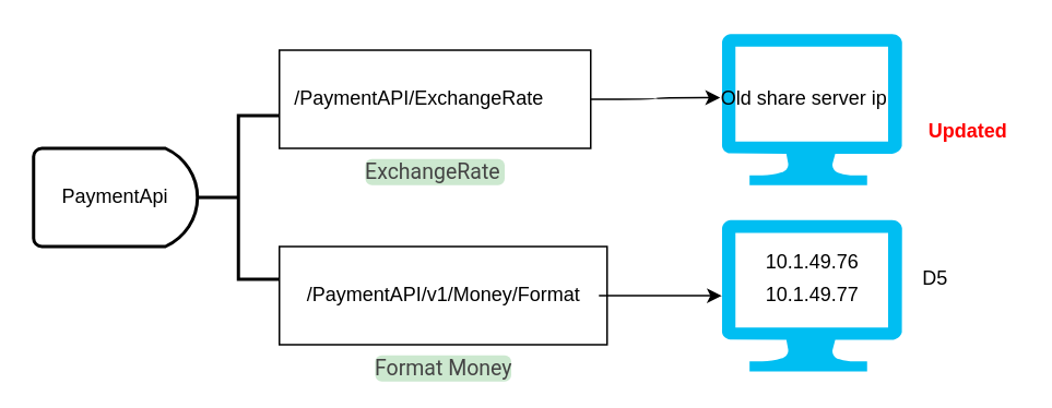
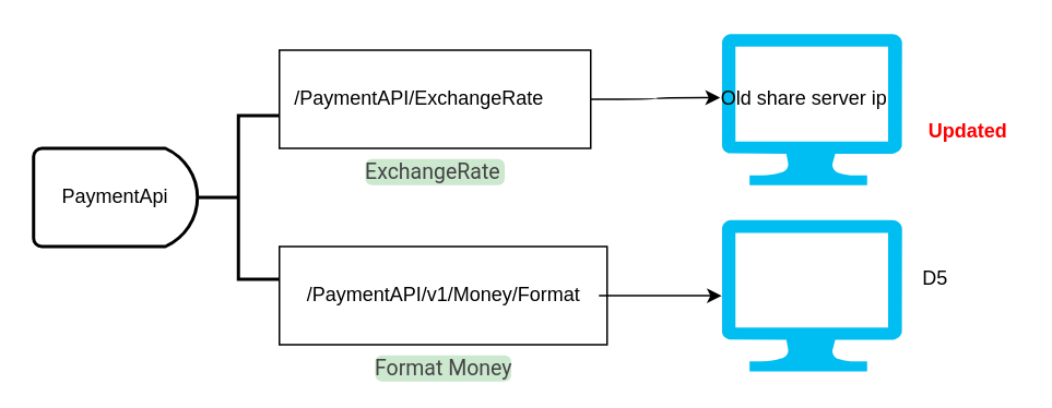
  <mxCell id="0" />
  <mxCell id="1" parent="0" />
  <mxCell id="2" value="PaymentApi" style="strokeWidth=2;html=1;shape=mxgraph.flowchart.delay;whiteSpace=wrap;" vertex="1" parent="1"><mxGeometry x="20" y="90" width="100" height="60" as="geometry" /></mxCell>
  <mxCell id="3" value="" style="strokeWidth=2;html=1;shape=mxgraph.flowchart.annotation_2;align=left;labelPosition=right;pointerEvents=1;" vertex="1" parent="1"><mxGeometry x="120" y="70" width="50" height="100" as="geometry" /></mxCell>
  <mxCell id="4" style="edgeStyle=orthogonalEdgeStyle;curved=1;rounded=0;orthogonalLoop=1;jettySize=auto;html=1;entryX=-0.009;entryY=0.422;entryDx=0;entryDy=0;entryPerimeter=0;" edge="1" parent="1" source="5" target="14"><mxGeometry relative="1" as="geometry" /></mxCell>
  <mxCell id="5" value="&lt;ol class=&quot;breadcrumb&quot; style=&quot;box-sizing: border-box ; margin-top: 0px ; margin-bottom: 0px ; padding: 0px ; list-style: none ; background-color: rgb(204 , 232 , 207) ; border-radius: 4px ; color: rgb(68 , 68 , 68) ; font-family: &amp;#34;roboto&amp;#34; , &amp;#34;helvetica neue&amp;#34; , &amp;#34;helvetica&amp;#34; , &amp;#34;arial&amp;#34; , sans-serif ; font-size: 13px&quot;&gt;&lt;li class=&quot;ng-star-inserted&quot; style=&quot;box-sizing: border-box ; display: inline-block&quot;&gt;ExchangeRate&amp;nbsp;&lt;/li&gt;&lt;/ol&gt;" style="verticalLabelPosition=bottom;verticalAlign=top;html=1;shape=mxgraph.basic.rect;fillColor2=none;strokeWidth=1;size=20;indent=5;" vertex="1" parent="1"><mxGeometry x="170" y="30" width="190" height="60" as="geometry" /></mxCell>
  <mxCell id="6" value="&lt;ol class=&quot;breadcrumb&quot; style=&quot;box-sizing: border-box ; margin-top: 0px ; margin-bottom: 0px ; padding: 0px ; list-style: none ; background-color: rgb(204 , 232 , 207) ; border-radius: 4px ; color: rgb(68 , 68 , 68) ; font-family: &amp;#34;roboto&amp;#34; , &amp;#34;helvetica neue&amp;#34; , &amp;#34;helvetica&amp;#34; , &amp;#34;arial&amp;#34; , sans-serif ; font-size: 13px&quot;&gt;&lt;li class=&quot;ng-star-inserted&quot; style=&quot;box-sizing: border-box ; display: inline-block&quot;&gt;Format Money&lt;/li&gt;&lt;/ol&gt;" style="verticalLabelPosition=bottom;verticalAlign=top;html=1;shape=mxgraph.basic.rect;fillColor2=none;strokeWidth=1;size=20;indent=5;" vertex="1" parent="1"><mxGeometry x="170" y="150" width="200" height="60" as="geometry" /></mxCell>
  <mxCell id="7" value="/PaymentAPI/ExchangeRate" style="text;html=1;resizable=0;autosize=1;align=center;verticalAlign=middle;points=[];fillColor=none;strokeColor=none;rounded=0;" vertex="1" parent="1"><mxGeometry x="170" y="50" width="170" height="20" as="geometry" /></mxCell>
  <mxCell id="8" style="edgeStyle=orthogonalEdgeStyle;curved=1;rounded=0;orthogonalLoop=1;jettySize=auto;html=1;" edge="1" parent="1" source="9" target="10"><mxGeometry relative="1" as="geometry" /></mxCell>
  <mxCell id="9" value="/PaymentAPI/v1/Money/Format" style="text;html=1;resizable=0;autosize=1;align=center;verticalAlign=middle;points=[];fillColor=none;strokeColor=none;rounded=0;" vertex="1" parent="1"><mxGeometry x="175" y="170" width="190" height="20" as="geometry" /></mxCell>
  <mxCell id="10" value="" style="verticalLabelPosition=bottom;html=1;verticalAlign=top;align=center;strokeColor=none;fillColor=#00BEF2;shape=mxgraph.azure.computer;pointerEvents=1;" vertex="1" parent="1"><mxGeometry x="440" y="133.75" width="110" height="92.5" as="geometry" /></mxCell>
- <mxCell id="11" value="10.1.49.76" style="text;html=1;resizable=0;autosize=1;align=center;verticalAlign=middle;points=[];fillColor=none;strokeColor=none;rounded=0;" vertex="1" parent="1"><mxGeometry x="460" y="150" width="70" height="20" as="geometry" /></mxCell>
- <mxCell id="12" value="10.1.49.77" style="text;html=1;resizable=0;autosize=1;align=center;verticalAlign=middle;points=[];fillColor=none;strokeColor=none;rounded=0;" vertex="1" parent="1"><mxGeometry x="460" y="170" width="70" height="20" as="geometry" /></mxCell>
  <mxCell id="13" value="D5" style="text;html=1;resizable=0;autosize=1;align=center;verticalAlign=middle;points=[];fillColor=none;strokeColor=none;rounded=0;" vertex="1" parent="1"><mxGeometry x="555" y="160" width="30" height="20" as="geometry" /></mxCell>
  <mxCell id="14" value="" style="verticalLabelPosition=bottom;html=1;verticalAlign=top;align=center;strokeColor=none;fillColor=#00BEF2;shape=mxgraph.azure.computer;pointerEvents=1;" vertex="1" parent="1"><mxGeometry x="440" y="20" width="110" height="92.5" as="geometry" /></mxCell>
  <mxCell id="15" value="Old share server ip" style="text;html=1;resizable=0;autosize=1;align=center;verticalAlign=middle;points=[];fillColor=none;strokeColor=none;rounded=0;" vertex="1" parent="1"><mxGeometry x="430" y="50" width="120" height="20" as="geometry" /></mxCell>
  <mxCell id="16" value="Updated" style="text;html=1;resizable=0;autosize=1;align=center;verticalAlign=middle;points=[];rounded=0;fontColor=#FF0000;fontStyle=1" vertex="1" parent="1"><mxGeometry x="560" y="70" width="60" height="20" as="geometry" /></mxCell>
